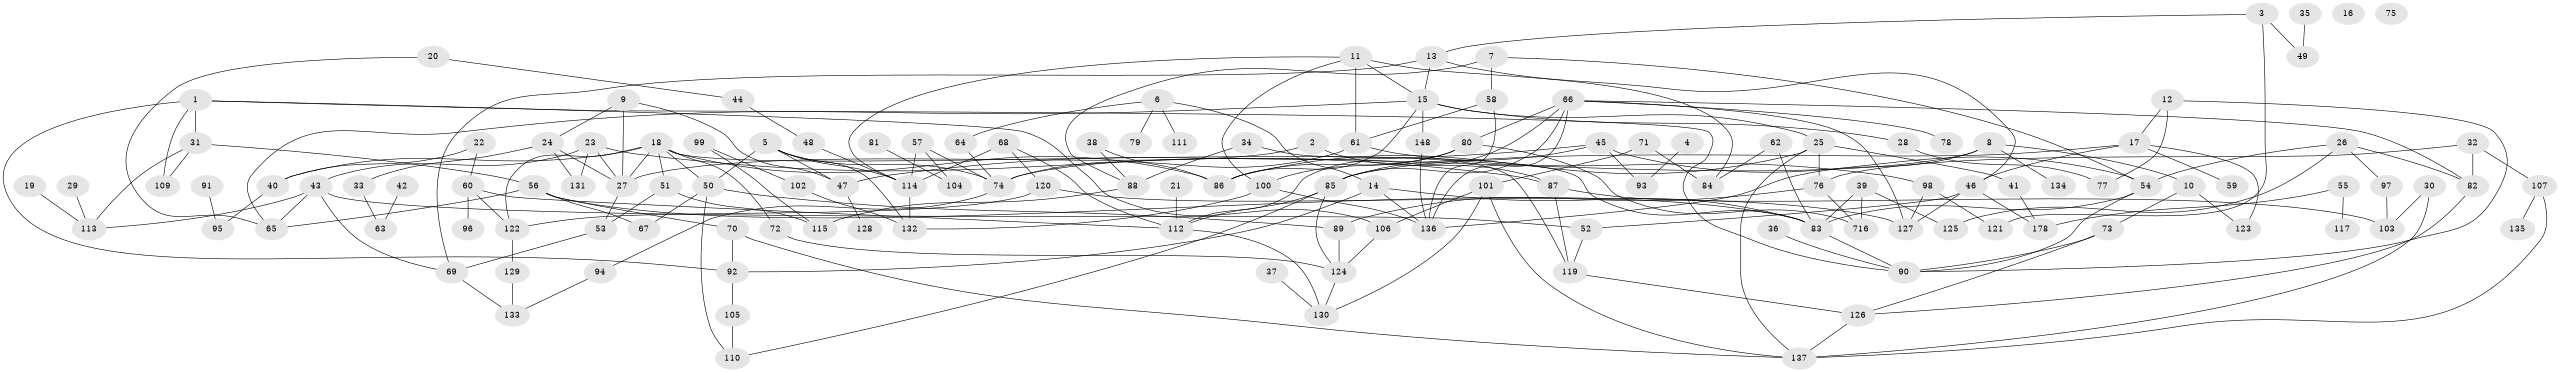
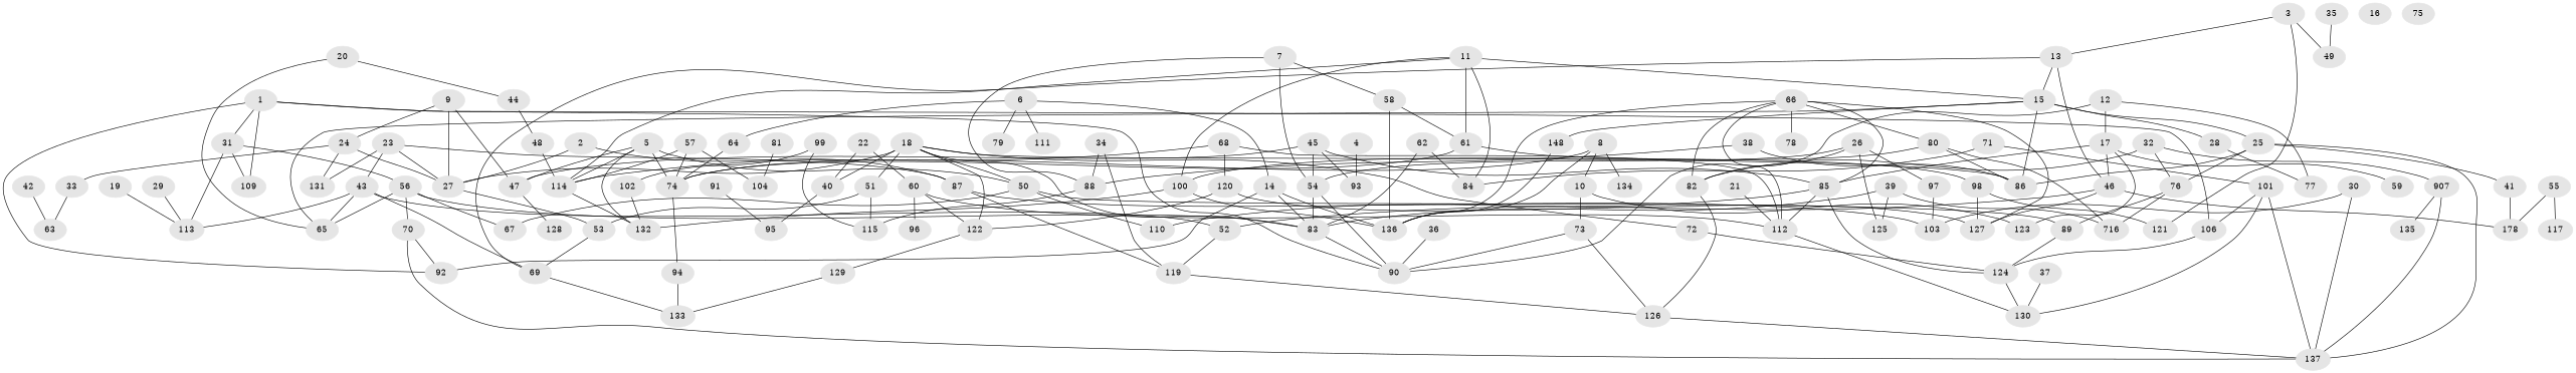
  graph {
    node [color=gray90 style=filled]
    1
    31
    90
    92
    106
    109
    113
    56
-   105
    124
    2
    27
    87
    53
    103
    119
    3
    13
    49
    121
    15
    46
    69
    4
    93
    5
    47
    50
    74
    114
    132
    128
    67
    89
    110
    94
    6
    14
    64
    79
    111
    136
    83
    7
    54
    58
    88
    61
    115
    8
    10
    134
    73
    123
    9
    24
    131
    33
    126
    11
    84
    100
    25
    28
    65
    86
    n67 [label=148]
    98
    12
    17
    77
    59
    85
    n74 [label=178]
    52
    127
    133
    41
    76
    137
    16
    112
    18
    40
    51
    72
    122
    95
    129
    19
    20
    44
    48
    21
    130
    22
    60
    96
    23
    43
    63
    n102 [label=716]
    26
    82
    97
    125
    29
    30
    70
    32
-   107
+   107 [label=907]
    135
    34
    35
    36
    37
    38
    39
    42
    45
    55
    117
    57
    104
    62
    66
    78
    80
    68
    120
    71
    101
    75
    81
    91
    99
    102
    1 -- 31
    1 -- 90
    1 -- 92
    1 -- 106
    1 -- 109
    31 -- 109
    31 -- 113
    31 -- 56
-   92 -- 105
    106 -- 124
    56 -- 67
    56 -- 83
    56 -- 65
    56 -- 70
-   105 -- 110
    124 -- 130
    2 -- 27
    2 -- 87
    27 -- 53
    87 -- 103
    87 -- 119
    53 -- 69
    119 -- 126
    3 -- 13
    3 -- 49
    3 -- 121
    13 -- 15
    13 -- 46
    13 -- 69
    15 -- 25
    15 -- 28
    15 -- 65
    15 -- 86
    15 -- n67
    46 -- n74
    46 -- 52
    46 -- 127
    69 -- 133
    4 -- 93
    5 -- 47
    5 -- 50
    5 -- 74
    5 -- 114
    5 -- 132
    47 -- 128
    50 -- 67
    50 -- 89
    50 -- 110
    74 -- 94
    114 -- 132
    89 -- 124
    94 -- 133
    6 -- 14
    6 -- 64
    6 -- 79
    6 -- 111
    14 -- 92
    14 -- 136
    14 -- 83
    64 -- 74
    83 -- 90
    7 -- 54
    7 -- 58
    7 -- 88
    54 -- 90
    54 -- 83
    58 -- 136
    58 -- 61
    88 -- 115
    61 -- 74
    61 -- 98
    8 -- 74
    8 -- 136
    8 -- 10
    8 -- 134
    10 -- 73
    10 -- 123
    73 -- 90
    73 -- 126
    9 -- 27
    9 -- 47
    9 -- 24
    24 -- 27
    24 -- 131
    24 -- 33
    33 -- 63
    126 -- 137
    11 -- 15
    11 -- 114
    11 -- 61
    11 -- 84
    11 -- 100
    100 -- 132
    100 -- 136
    25 -- 86
    25 -- 41
    25 -- 76
    25 -- 137
    28 -- 77
    n67 -- 136
    98 -- 121
    98 -- 127
    12 -- 90
    12 -- 17
    12 -- 77
    17 -- 46
    17 -- 123
    17 -- 59
    17 -- 85
    85 -- 124
    85 -- 110
    85 -- 112
    52 -- 119
    41 -- n74
    76 -- 89
    76 -- n102
    112 -- 130
    18 -- 27
    18 -- 50
    18 -- 83
    18 -- 86
    18 -- 40
    18 -- 51
    18 -- 72
    18 -- 122
    40 -- 95
    51 -- 53
    51 -- 115
    72 -- 124
    122 -- 129
    129 -- 133
    19 -- 113
    20 -- 65
    20 -- 44
    44 -- 48
    48 -- 114
    21 -- 112
    22 -- 40
    22 -- 60
    60 -- 112
    60 -- 122
    60 -- 96
    23 -- 27
    23 -- 87
    23 -- 131
    23 -- 43
    43 -- 113
    43 -- 69
    43 -- 65
    43 -- 52
    26 -- 54
    26 -- 82
    26 -- 97
    26 -- 125
    82 -- 126
    97 -- 103
    29 -- 113
    30 -- 103
    30 -- 137
    70 -- 92
    70 -- 137
    32 -- 76
    32 -- 82
    32 -- 107
    107 -- 137
    107 -- 135
    34 -- 119
    34 -- 88
    35 -- 49
    36 -- 90
    37 -- 130
    38 -- 88
    38 -- 86
    39 -- 83
    39 -- n102
    39 -- 125
    42 -- 63
    45 -- 93
    45 -- 47
    45 -- 54
    45 -- 85
    55 -- n74
    55 -- 117
    57 -- 74
    57 -- 114
    57 -- 104
    62 -- 83
    62 -- 84
    66 -- 136
    66 -- 85
    66 -- 127
    66 -- 112
    66 -- 82
    66 -- 78
    66 -- 80
    80 -- 100
    80 -- 86
    80 -- n102
    68 -- 114
    68 -- 112
    68 -- 120
    120 -- 127
    120 -- 122
    71 -- 84
    71 -- 101
    101 -- 106
    101 -- 137
    101 -- 130
    81 -- 104
    91 -- 95
    99 -- 115
    99 -- 102
    102 -- 132
  }
